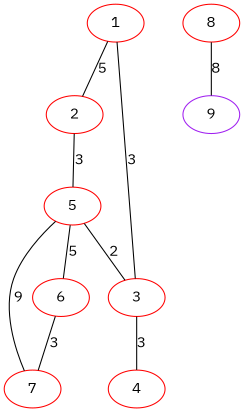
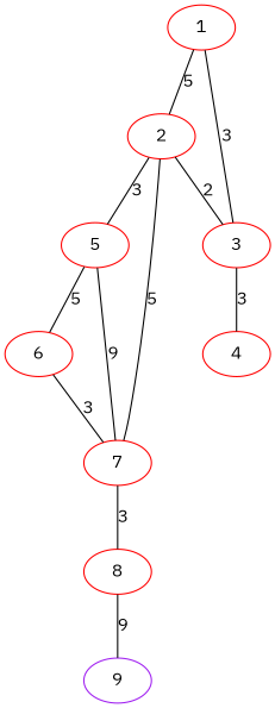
  graph {
    fontname="IBM Plex Mono"
    node [color=red fontname="IBM Plex Mono" weight=1]
    edge [fontname="IBM Plex Mono"]
    1
    2
    3
    5
    7
    4
    6
    8
    9 [color=purple weight=4]
    1 -- 2 [label=5]
    1 -- 3 [label=3]
-   5 -- 3 [label=2]
+   2 -- 3 [label=2]
    2 -- 5 [label=3]
+   2 -- 7 [label=5]
    3 -- 4 [label=3]
    5 -- 7 [label=9]
    5 -- 6 [label=5]
+   7 -- 8 [label=3]
    6 -- 7 [label=3]
-   8 -- 9 [label=8]
+   8 -- 9 [label=9]
  }
